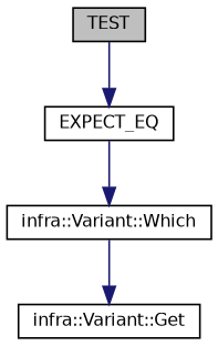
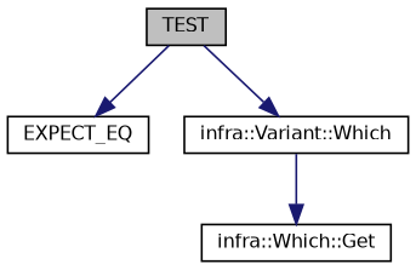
  digraph {
    rankdir=TB
    node [color=black fillcolor=white fontname=Helvetica fontsize=10 shape=record style=filled]
    edge [color=midnightblue fontname=Helvetica fontsize=10 labelfontname=Helvetica labelfontsize=10 style=solid]
    n1 [fillcolor=grey75 fontcolor=black height=0.2 label=TEST width=0.4]
    n2 [height=0.2 label=EXPECT_EQ width=0.4]
    n3 [height=0.2 label="infra::Variant::Which" width=0.4]
-   n4 [height=0.2 label="infra::Variant::Get" width=0.4]
+   n4 [height=0.2 label="infra::Which::Get" width=0.4]
    n1 -> n2
-   n2 -> n3
+   n1 -> n3
    n3 -> n4
  }
